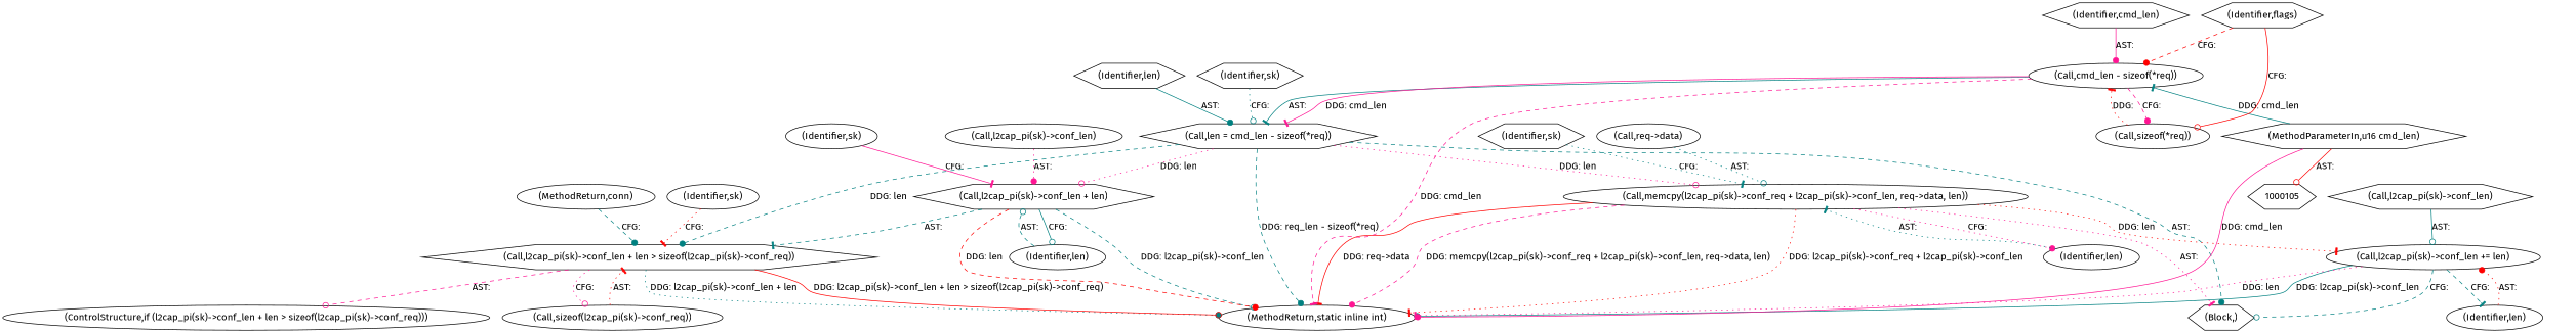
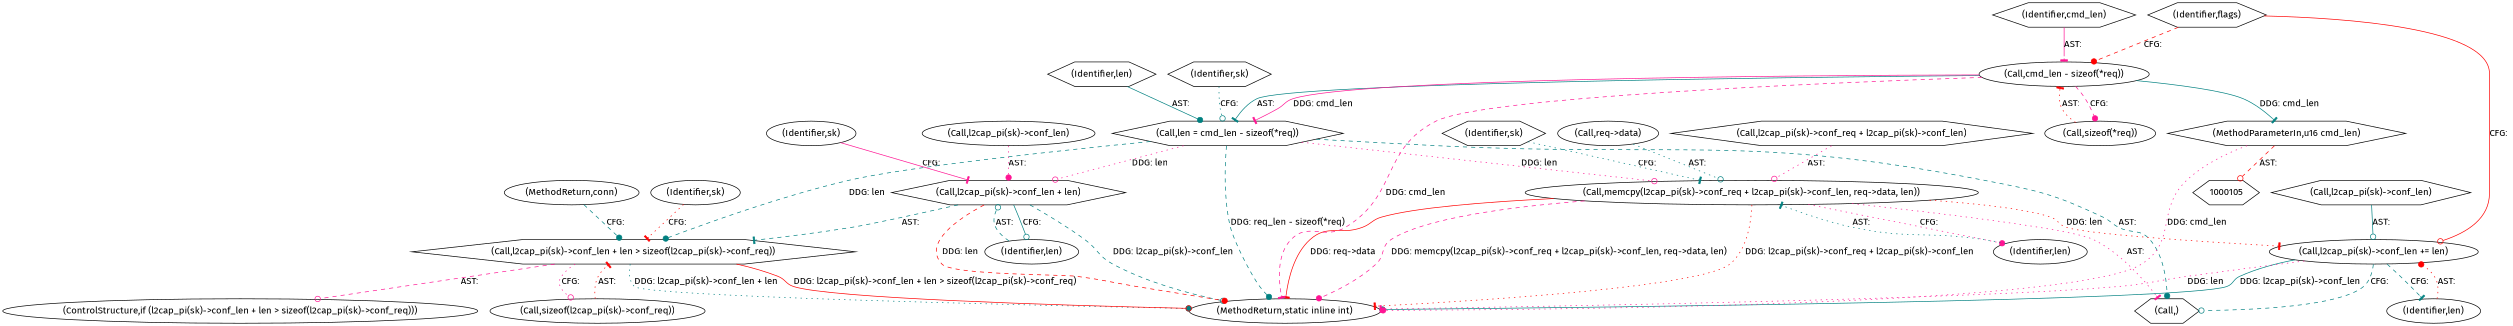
  digraph {
    fontname="Fira Sans"
    node [fontname="Fira Sans" shape=ellipse]
    edge [arrowhead=tee color=teal fontname="Fira Sans" style=dotted]
    n1 [label="(Call,len = cmd_len - sizeof(*req))" shape=hexagon]
    n2 [label="(Call,l2cap_pi(sk)->conf_len + len > sizeof(l2cap_pi(sk)->conf_req))" shape=hexagon]
    n3 [label="(Call,l2cap_pi(sk)->conf_len + len)" shape=hexagon]
    n4 [label="(Call,memcpy(l2cap_pi(sk)->conf_req + l2cap_pi(sk)->conf_len, req->data, len))"]
    n5 [label="(MethodReturn,static inline int)"]
-   n6 [label="(Block,)" shape=hexagon]
+   n6 [label="(Call,)" shape=hexagon]
    n7 [label="(Call,cmd_len - sizeof(*req))"]
    n8 [label="(Call,sizeof(*req))"]
    n9 [label="(ControlStructure,if (l2cap_pi(sk)->conf_len + len > sizeof(l2cap_pi(sk)->conf_req)))"]
    n10 [label="(Call,sizeof(l2cap_pi(sk)->conf_req))"]
    n11 [label="(Identifier,len)"]
    n12 [label="(Call,l2cap_pi(sk)->conf_len += len)"]
    n13 [label="(Identifier,len)"]
    n14 [label="(MethodParameterIn,u16 cmd_len)" shape=hexagon]
    1000105 [shape=hexagon]
    n16 [label="(Identifier,len)"]
    n17 [label="(Identifier,sk)"]
+   n18 [label="(Call,l2cap_pi(sk)->conf_req + l2cap_pi(sk)->conf_len)" shape=hexagon]
    n19 [label="(Call,l2cap_pi(sk)->conf_len)" shape=hexagon]
    n20 [label="(Identifier,sk)" shape=hexagon]
    n21 [label="(MethodReturn,conn)"]
    n22 [label="(Call,req->data)"]
    n23 [label="(Identifier,sk)"]
    n24 [label="(Identifier,sk)" shape=hexagon]
    n25 [label="(Call,l2cap_pi(sk)->conf_len)"]
    n26 [label="(Identifier,len)" shape=hexagon]
    n27 [label="(Identifier,cmd_len)" shape=hexagon]
    n28 [label="(Identifier,flags)" shape=hexagon]
    n1 -> n2 [arrowhead=dot label="DDG: len" style=dashed]
    n1 -> n3 [arrowhead=odot color=deeppink label="DDG: len"]
    n1 -> n4 [arrowhead=odot color=deeppink label="DDG: len"]
    n1 -> n5 [arrowhead=dot label="DDG: req_len - sizeof(*req)" style=dashed]
    n1 -> n6 [arrowhead=dot label="AST: " style=dashed]
    n2 -> n5 [arrowhead=dot label="DDG: l2cap_pi(sk)->conf_len + len"]
    n2 -> n5 [arrowhead=odot color=red label="DDG: l2cap_pi(sk)->conf_len + len > sizeof(l2cap_pi(sk)->conf_req)" style=solid]
    n2 -> n9 [arrowhead=odot color=deeppink label="AST: " style=dashed]
    n2 -> n10 [arrowhead=odot color=deeppink label="CFG: "]
    n3 -> n2 [label="AST: " style=dashed]
    n3 -> n5 [arrowhead=odot label="DDG: l2cap_pi(sk)->conf_len" style=dashed]
    n3 -> n5 [arrowhead=dot color=red label="DDG: len" style=dashed]
    n3 -> n11 [arrowhead=odot label="CFG: " style=solid]
    n4 -> n5 [color=red label="DDG: l2cap_pi(sk)->conf_req + l2cap_pi(sk)->conf_len"]
    n4 -> n5 [color=red label="DDG: req->data" style=solid]
    n4 -> n5 [arrowhead=dot color=deeppink label="DDG: memcpy(l2cap_pi(sk)->conf_req + l2cap_pi(sk)->conf_len, req->data, len)" style=dashed]
    n4 -> n6 [color=deeppink label="AST: "]
    n4 -> n12 [color=red label="DDG: len"]
    n4 -> n13 [arrowhead=dot color=deeppink label="CFG: "]
    n7 -> n1 [label="AST: " style=solid]
    n7 -> n1 [color=deeppink label="DDG: cmd_len" style=solid]
    n7 -> n5 [color=deeppink label="DDG: cmd_len" style=dashed]
    n7 -> n8 [arrowhead=dot color=deeppink label="CFG: " style=dashed]
-   n8 -> n7 [color=red label="DDG: "]
+   n8 -> n7 [color=red label="AST: "]
    n10 -> n2 [color=red label="AST: "]
    n11 -> n3 [arrowhead=odot label="AST: " style=dashed]
    n12 -> n5 [arrowhead=dot label="DDG: l2cap_pi(sk)->conf_len" style=solid]
    n12 -> n5 [color=deeppink label="DDG: len"]
    n12 -> n6 [arrowhead=odot label="CFG: " style=dashed]
    n12 -> n16 [label="CFG: " style=dashed]
    n13 -> n4 [label="AST: "]
-   n14 -> n5 [arrowhead=dot color=deeppink label="DDG: cmd_len" style=solid]
-   n14 -> n7 [label="DDG: cmd_len" style=solid]
-   n14 -> 1000105 [arrowhead=odot color=red label="AST: " style=solid]
+   n14 -> n5 [arrowhead=dot color=deeppink label="DDG: cmd_len"]
+   n7 -> n14 [label="DDG: cmd_len" style=solid]
+   n14 -> 1000105 [arrowhead=odot color=red label="AST: " style=dashed]
    n16 -> n12 [arrowhead=dot color=red label="AST: "]
    n17 -> n2 [color=red label="CFG: "]
+   n18 -> n4 [arrowhead=odot color=deeppink label="AST: "]
    n19 -> n12 [arrowhead=odot label="AST: " style=solid]
    n20 -> n4 [label="CFG: "]
    n21 -> n2 [arrowhead=dot label="CFG: " style=dashed]
    n22 -> n4 [arrowhead=odot label="AST: "]
    n23 -> n3 [color=deeppink label="CFG: " style=solid]
    n24 -> n1 [arrowhead=odot label="CFG: "]
    n25 -> n3 [arrowhead=dot color=deeppink label="AST: "]
    n26 -> n1 [arrowhead=dot label="AST: " style=solid]
-   n27 -> n7 [arrowhead=dot color=deeppink label="AST: " style=solid]
+   n27 -> n7 [color=deeppink label="AST: " style=solid]
    n28 -> n7 [arrowhead=dot color=red label="CFG: " style=dashed]
-   n28 -> n8 [arrowhead=odot color=red label="CFG: " style=solid]
+   n28 -> n12 [arrowhead=odot color=red label="CFG: " style=solid]
  }
